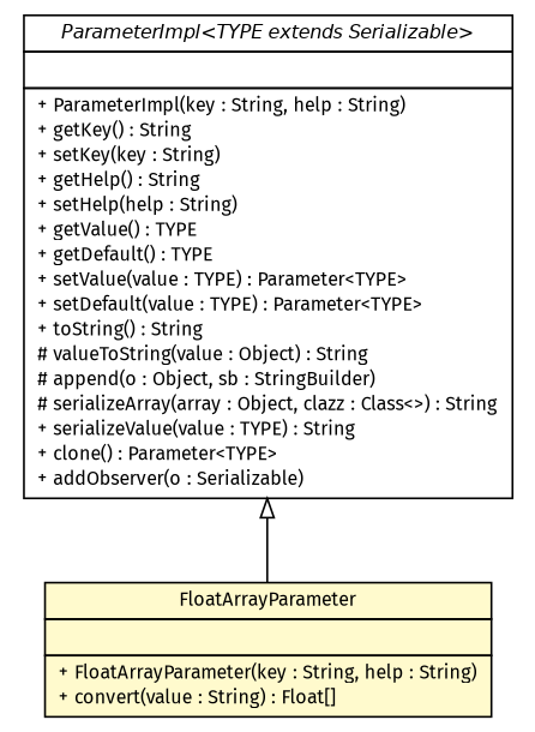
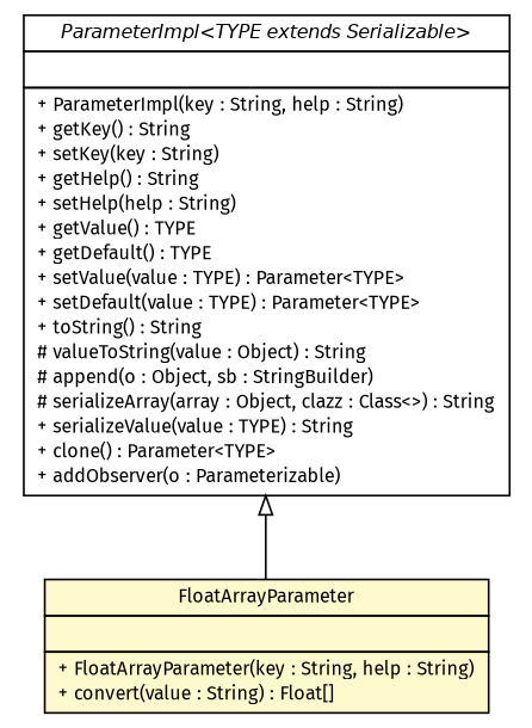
  digraph {
    nodesep=0.25
    ranksep=0.5
    fontname="Fira Sans"
    node [fontcolor=black fontname="Fira Sans" fontsize=10.0 shape=plaintext]
-   n1 [label=<<table title="com.vectorprint.configuration.parameters.ParameterImpl" border="0" cellborder="1" cellspacing="0" cellpadding="2" port="p" href="./ParameterImpl.html"> 		<tr><td><table border="0" cellspacing="0" cellpadding="1"> <tr><td align="center" balign="center"><font face="Helvetica-Oblique"> ParameterImpl&lt;TYPE extends Serializable&gt; </font></td></tr> 		</table></td></tr> 		<tr><td><table border="0" cellspacing="0" cellpadding="1"> <tr><td align="left" balign="left">  </td></tr> 		</table></td></tr> 		<tr><td><table border="0" cellspacing="0" cellpadding="1"> <tr><td align="left" balign="left"> + ParameterImpl(key : String, help : String) </td></tr> <tr><td align="left" balign="left"> + getKey() : String </td></tr> <tr><td align="left" balign="left"> + setKey(key : String) </td></tr> <tr><td align="left" balign="left"> + getHelp() : String </td></tr> <tr><td align="left" balign="left"> + setHelp(help : String) </td></tr> <tr><td align="left" balign="left"> + getValue() : TYPE </td></tr> <tr><td align="left" balign="left"> + getDefault() : TYPE </td></tr> <tr><td align="left" balign="left"> + setValue(value : TYPE) : Parameter&lt;TYPE&gt; </td></tr> <tr><td align="left" balign="left"> + setDefault(value : TYPE) : Parameter&lt;TYPE&gt; </td></tr> <tr><td align="left" balign="left"> + toString() : String </td></tr> <tr><td align="left" balign="left"> # valueToString(value : Object) : String </td></tr> <tr><td align="left" balign="left"> # append(o : Object, sb : StringBuilder) </td></tr> <tr><td align="left" balign="left"> # serializeArray(array : Object, clazz : Class&lt;&gt;) : String </td></tr> <tr><td align="left" balign="left"> + serializeValue(value : TYPE) : String </td></tr> <tr><td align="left" balign="left"> + clone() : Parameter&lt;TYPE&gt; </td></tr> <tr><td align="left" balign="left"> + addObserver(o : Serializable) </td></tr> 		</table></td></tr> 		</table>>]
+   n1 [label=<<table title="com.vectorprint.configuration.parameters.ParameterImpl" border="0" cellborder="1" cellspacing="0" cellpadding="2" port="p" href="./ParameterImpl.html"> 		<tr><td><table border="0" cellspacing="0" cellpadding="1"> <tr><td align="center" balign="center"><font face="Helvetica-Oblique"> ParameterImpl&lt;TYPE extends Serializable&gt; </font></td></tr> 		</table></td></tr> 		<tr><td><table border="0" cellspacing="0" cellpadding="1"> <tr><td align="left" balign="left">  </td></tr> 		</table></td></tr> 		<tr><td><table border="0" cellspacing="0" cellpadding="1"> <tr><td align="left" balign="left"> + ParameterImpl(key : String, help : String) </td></tr> <tr><td align="left" balign="left"> + getKey() : String </td></tr> <tr><td align="left" balign="left"> + setKey(key : String) </td></tr> <tr><td align="left" balign="left"> + getHelp() : String </td></tr> <tr><td align="left" balign="left"> + setHelp(help : String) </td></tr> <tr><td align="left" balign="left"> + getValue() : TYPE </td></tr> <tr><td align="left" balign="left"> + getDefault() : TYPE </td></tr> <tr><td align="left" balign="left"> + setValue(value : TYPE) : Parameter&lt;TYPE&gt; </td></tr> <tr><td align="left" balign="left"> + setDefault(value : TYPE) : Parameter&lt;TYPE&gt; </td></tr> <tr><td align="left" balign="left"> + toString() : String </td></tr> <tr><td align="left" balign="left"> # valueToString(value : Object) : String </td></tr> <tr><td align="left" balign="left"> # append(o : Object, sb : StringBuilder) </td></tr> <tr><td align="left" balign="left"> # serializeArray(array : Object, clazz : Class&lt;&gt;) : String </td></tr> <tr><td align="left" balign="left"> + serializeValue(value : TYPE) : String </td></tr> <tr><td align="left" balign="left"> + clone() : Parameter&lt;TYPE&gt; </td></tr> <tr><td align="left" balign="left"> + addObserver(o : Parameterizable) </td></tr> 		</table></td></tr> 		</table>>]
    n2 [label=<<table title="com.vectorprint.configuration.parameters.FloatArrayParameter" border="0" cellborder="1" cellspacing="0" cellpadding="2" port="p" bgcolor="lemonChiffon" href="./FloatArrayParameter.html"> 		<tr><td><table border="0" cellspacing="0" cellpadding="1"> <tr><td align="center" balign="center"> FloatArrayParameter </td></tr> 		</table></td></tr> 		<tr><td><table border="0" cellspacing="0" cellpadding="1"> <tr><td align="left" balign="left">  </td></tr> 		</table></td></tr> 		<tr><td><table border="0" cellspacing="0" cellpadding="1"> <tr><td align="left" balign="left"> + FloatArrayParameter(key : String, help : String) </td></tr> <tr><td align="left" balign="left"> + convert(value : String) : Float[] </td></tr> 		</table></td></tr> 		</table>>]
    n1 -> n2 [arrowtail=empty dir=back fontname="Fira Sans" fontsize=10 headport=p labelfontname=Helvetica labelfontsize=10 tailport=p]
  }
